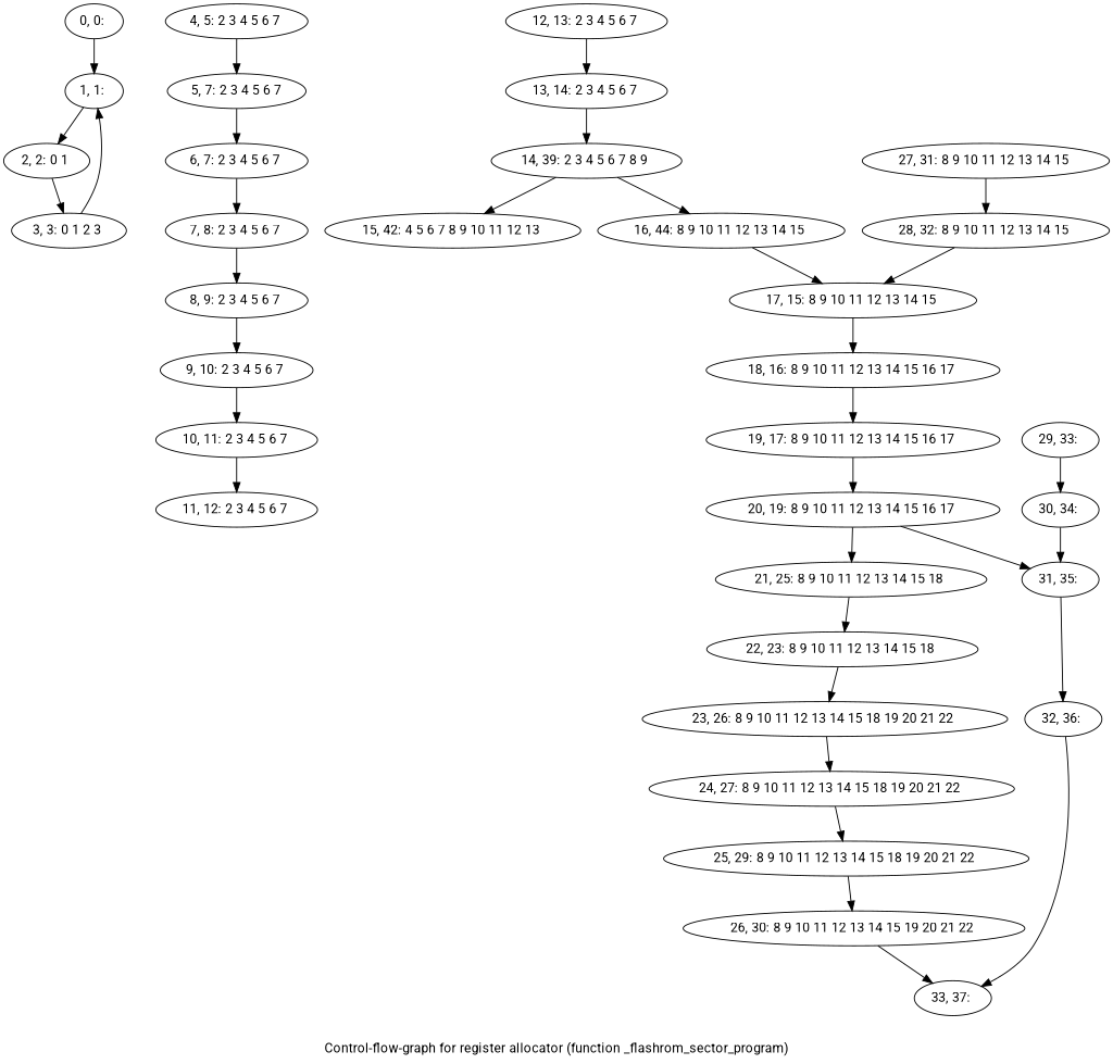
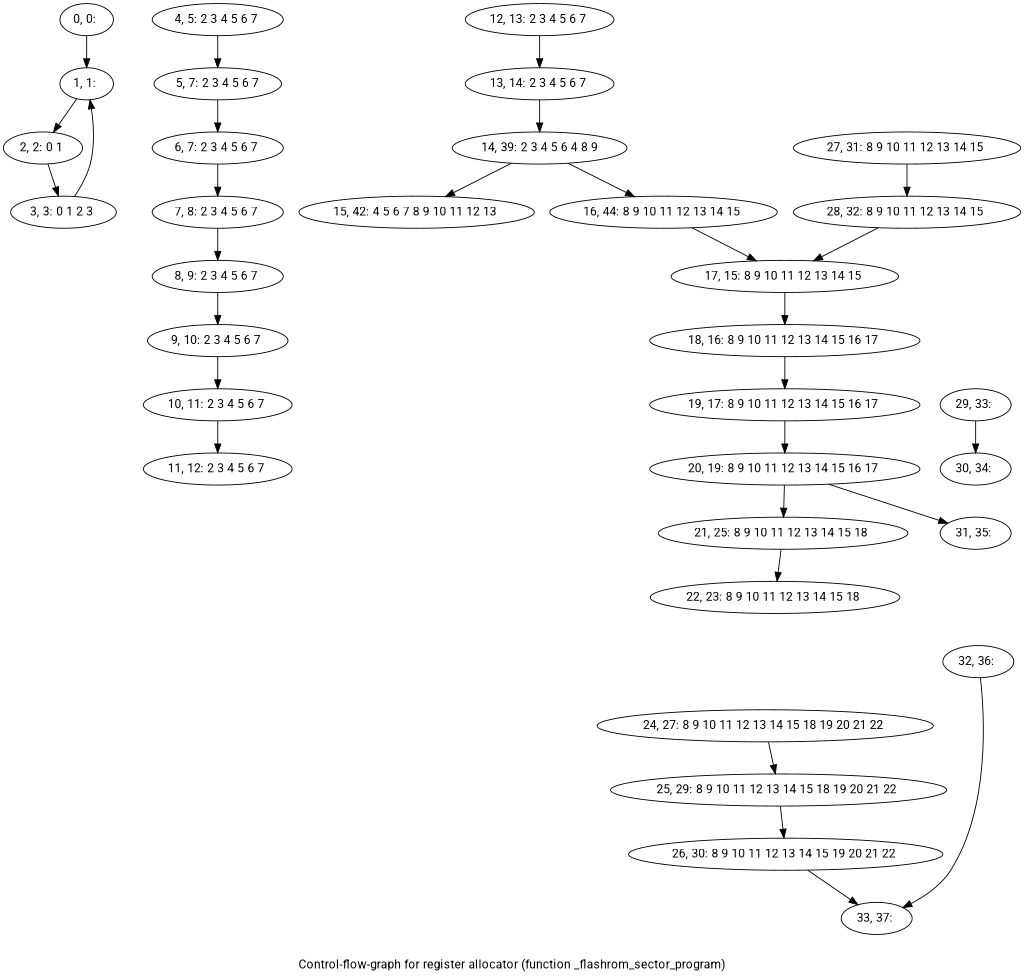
  digraph {
    fontname=Roboto
    label="Control-flow-graph for register allocator (function _flashrom_sector_program)"
    node [fontname=Roboto]
    edge [fontname=Roboto]
    n1 [label="0, 0: "]
    n2 [label="1, 1: "]
    n3 [label="2, 2: 0 1 "]
    n4 [label="3, 3: 0 1 2 3 "]
    n5 [label="4, 5: 2 3 4 5 6 7 "]
    n6 [label="5, 7: 2 3 4 5 6 7"]
    n7 [label="6, 7: 2 3 4 5 6 7 "]
    n8 [label="7, 8: 2 3 4 5 6 7 "]
    n9 [label="8, 9: 2 3 4 5 6 7 "]
    n10 [label="9, 10: 2 3 4 5 6 7 "]
    n11 [label="10, 11: 2 3 4 5 6 7 "]
    n12 [label="11, 12: 2 3 4 5 6 7 "]
    n13 [label="12, 13: 2 3 4 5 6 7 "]
    n14 [label="13, 14: 2 3 4 5 6 7 "]
-   n15 [label="14, 39: 2 3 4 5 6 7 8 9 "]
+   n15 [label="14, 39: 2 3 4 5 6 4 8 9"]
    n16 [label="15, 42: 4 5 6 7 8 9 10 11 12 13 "]
    n17 [label="16, 44: 8 9 10 11 12 13 14 15 "]
    n18 [label="17, 15: 8 9 10 11 12 13 14 15 "]
    n19 [label="18, 16: 8 9 10 11 12 13 14 15 16 17 "]
    n20 [label="19, 17: 8 9 10 11 12 13 14 15 16 17 "]
    n21 [label="20, 19: 8 9 10 11 12 13 14 15 16 17 "]
    n22 [label="21, 25: 8 9 10 11 12 13 14 15 18 "]
    n23 [label="31, 35: "]
    n24 [label="22, 23: 8 9 10 11 12 13 14 15 18 "]
    n25 [label="29, 33: "]
    n26 [label="30, 34: "]
-   n27 [label="23, 26: 8 9 10 11 12 13 14 15 18 19 20 21 22 "]
    n28 [label="24, 27: 8 9 10 11 12 13 14 15 18 19 20 21 22 "]
    n29 [label="25, 29: 8 9 10 11 12 13 14 15 18 19 20 21 22 "]
    n30 [label="26, 30: 8 9 10 11 12 13 14 15 19 20 21 22 "]
    n31 [label="33, 37: "]
    n32 [label="27, 31: 8 9 10 11 12 13 14 15 "]
    n33 [label="28, 32: 8 9 10 11 12 13 14 15 "]
    n34 [label="32, 36: "]
    n1 -> n2
    n2 -> n3
    n3 -> n4
    n4 -> n2
    n5 -> n6
    n6 -> n7
    n7 -> n8
    n8 -> n9
    n9 -> n10
    n10 -> n11
    n11 -> n12
    n13 -> n14
    n14 -> n15
    n15 -> n16
    n15 -> n17
    n17 -> n18
    n18 -> n19
    n19 -> n20
    n20 -> n21
    n21 -> n22
    n21 -> n23
    n22 -> n24
-   n23 -> n34
-   n24 -> n27
    n25 -> n26
-   n26 -> n23
-   n27 -> n28
    n28 -> n29
    n29 -> n30
    n30 -> n31
    n32 -> n33
    n33 -> n18
    n34 -> n31
  }
